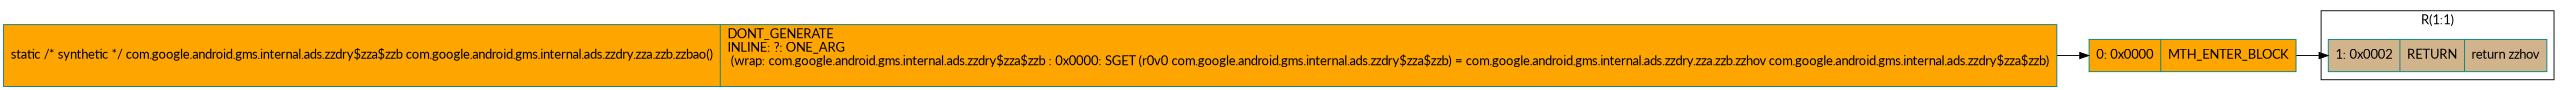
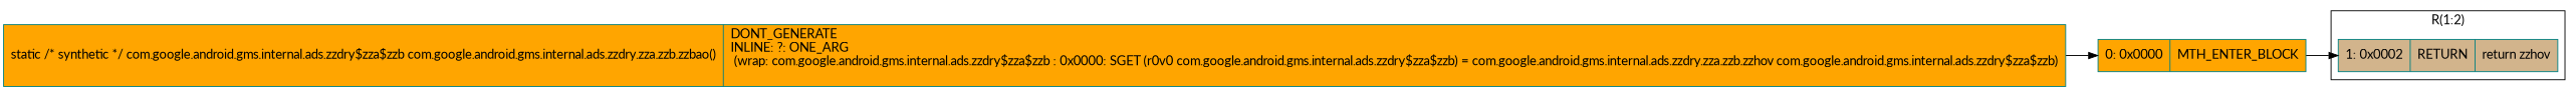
  digraph {
    rankdir=LR
    fontname=Lato
    node [color=teal shape=record style=filled fillcolor=orange fontname=Lato]
    edge [fontname=Lato]
    n1 [label="{1\:\ 0x0002|RETURN\l|return zzhov\l}" fillcolor=tan]
    n2 [label="{0\:\ 0x0000|MTH_ENTER_BLOCK\l}"]
    n3 [label="{static \/* synthetic *\/ com.google.android.gms.internal.ads.zzdry$zza$zzb com.google.android.gms.internal.ads.zzdry.zza.zzb.zzbao()  | DONT_GENERATE\lINLINE: ?: ONE_ARG  \l  (wrap: com.google.android.gms.internal.ads.zzdry$zza$zzb : 0x0000: SGET  (r0v0 com.google.android.gms.internal.ads.zzdry$zza$zzb) =  com.google.android.gms.internal.ads.zzdry.zza.zzb.zzhov com.google.android.gms.internal.ads.zzdry$zza$zzb)\l\l}"]
    subgraph cluster_1 {
-     label="R(1:1)"
+     label="R(1:2)"
      n1
    }
    n2 -> n1
    n3 -> n2
  }
